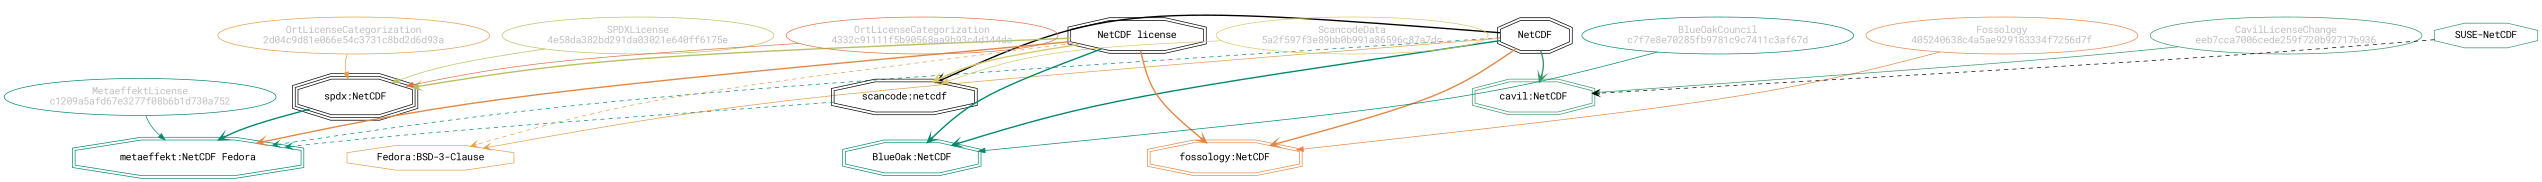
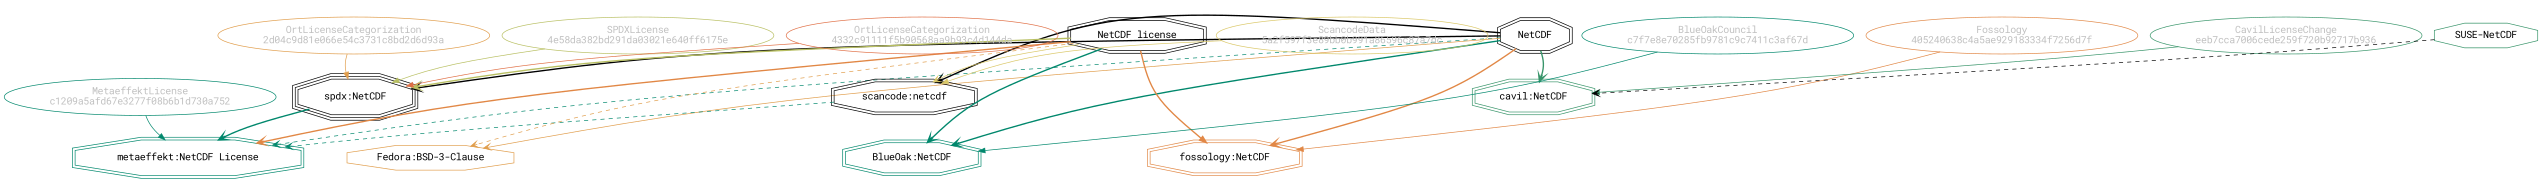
  strict digraph {
    fontname="Roboto Mono"
    splines=curved
    node [fontname="Roboto Mono" shape=ellipse]
    edge [color="#00876c" fontname="Roboto Mono" weight=0.5 arrowhead=vee style=bold]
    n1 [color="#b8bf62" fillcolor="beige;1" fontcolor=gray label="SPDXLicense\n4e58da382bd291da03021e640ff6175e"]
    n2 [label="spdx:NetCDF" shape=tripleoctagon]
-   n3 [color="#00876c" label="metaeffekt:NetCDF Fedora" shape=doubleoctagon]
+   n3 [color="#00876c" label="metaeffekt:NetCDF License" shape=doubleoctagon]
    n4 [label=NetCDF shape=doubleoctagon]
    n5 [color="#e09d4b" label="Fedora:BSD-3-Clause" shape=octagon]
    n6 [color="#00876c" label="BlueOak:NetCDF" shape=doubleoctagon]
    n7 [label="scancode:netcdf" shape=doubleoctagon]
    n8 [color="#e18745" label="fossology:NetCDF" shape=doubleoctagon]
    n9 [color="#379469" label="cavil:NetCDF" shape=doubleoctagon]
    n10 [label="NetCDF license" shape=doubleoctagon]
    n11 [color="#00876c" fillcolor="beige;1" fontcolor=gray label="BlueOakCouncil\nc7f7e8e70285fb9781c9c7411c3af67d"]
    n12 [color="#dac767" fillcolor="beige;1" fontcolor=gray label="ScancodeData\n5a2f597f3e89bb0b991a86596c87a7dc"]
    n13 [color="#e18745" fillcolor="beige;1" fontcolor=gray label="Fossology\n405240638c4a5ae929183334f7256d7f"]
    n14 [color="#e06f45" fillcolor="beige;1" fontcolor=gray label="OrtLicenseCategorization\n4332c91111f5b90568aa9b93c4d144da"]
    n15 [color="#e09d4b" fillcolor="beige;1" fontcolor=gray label="OrtLicenseCategorization\n2d04c9d81e066e54c3731c8bd2d6d93a"]
    n16 [color="#379469" fillcolor="beige;1" fontcolor=gray label="CavilLicenseChange\neeb7cca7006cede259f720b92717b936"]
    n17 [color="#379469" label="SUSE-NetCDF" shape=octagon]
    n18 [color="#00876c" fillcolor="beige;1" fontcolor=gray label="MetaeffektLicense\nc1209a5afd67e3277f08b6b1d730a752"]
    n1 -> n2 [color="#b8bf62" arrowhead="" style=""]
    n2 -> n3 [weight=0.7]
+   n4 -> n2 [weight=0.7 color=""]
    n4 -> n3 [style=dashed]
    n4 -> n5 [color="#e09d4b" style=solid]
    n4 -> n6 [weight=0.7]
    n4 -> n7 [weight=0.7 color=""]
    n4 -> n8 [color="#e18745" weight=0.7]
    n4 -> n9 [color="#379469" weight=0.7]
    n7 -> n3 [style=dashed]
    n10 -> n2 [color="#b8bf62" weight=0.7]
    n10 -> n3 [color="#e18745" weight=0.7]
    n10 -> n5 [color="#e09d4b" style=dashed]
    n10 -> n6 [weight=0.7]
-   n10 -> n7 [color="#dac767" weight=0.7]
-   n10 -> n8 [color="#e18745" weight=0.7]
+   n10 -> n7 [color="#dac767" style=solid weight=0.7]
+   n10 -> n8 [arrowhead=normal color="#e18745" weight=0.7]
    n11 -> n6 [arrowhead="" style=""]
    n12 -> n7 [color="#dac767" arrowhead="" style=""]
    n13 -> n8 [color="#e18745" arrowhead="" style=""]
    n14 -> n2 [color="#e06f45" arrowhead="" style=""]
    n15 -> n2 [color="#e09d4b" arrowhead="" style=""]
    n16 -> n9 [color="#379469" arrowhead="" style=""]
    n17 -> n9 [color=black style=dashed]
    n18 -> n3 [arrowhead="" style=""]
  }
